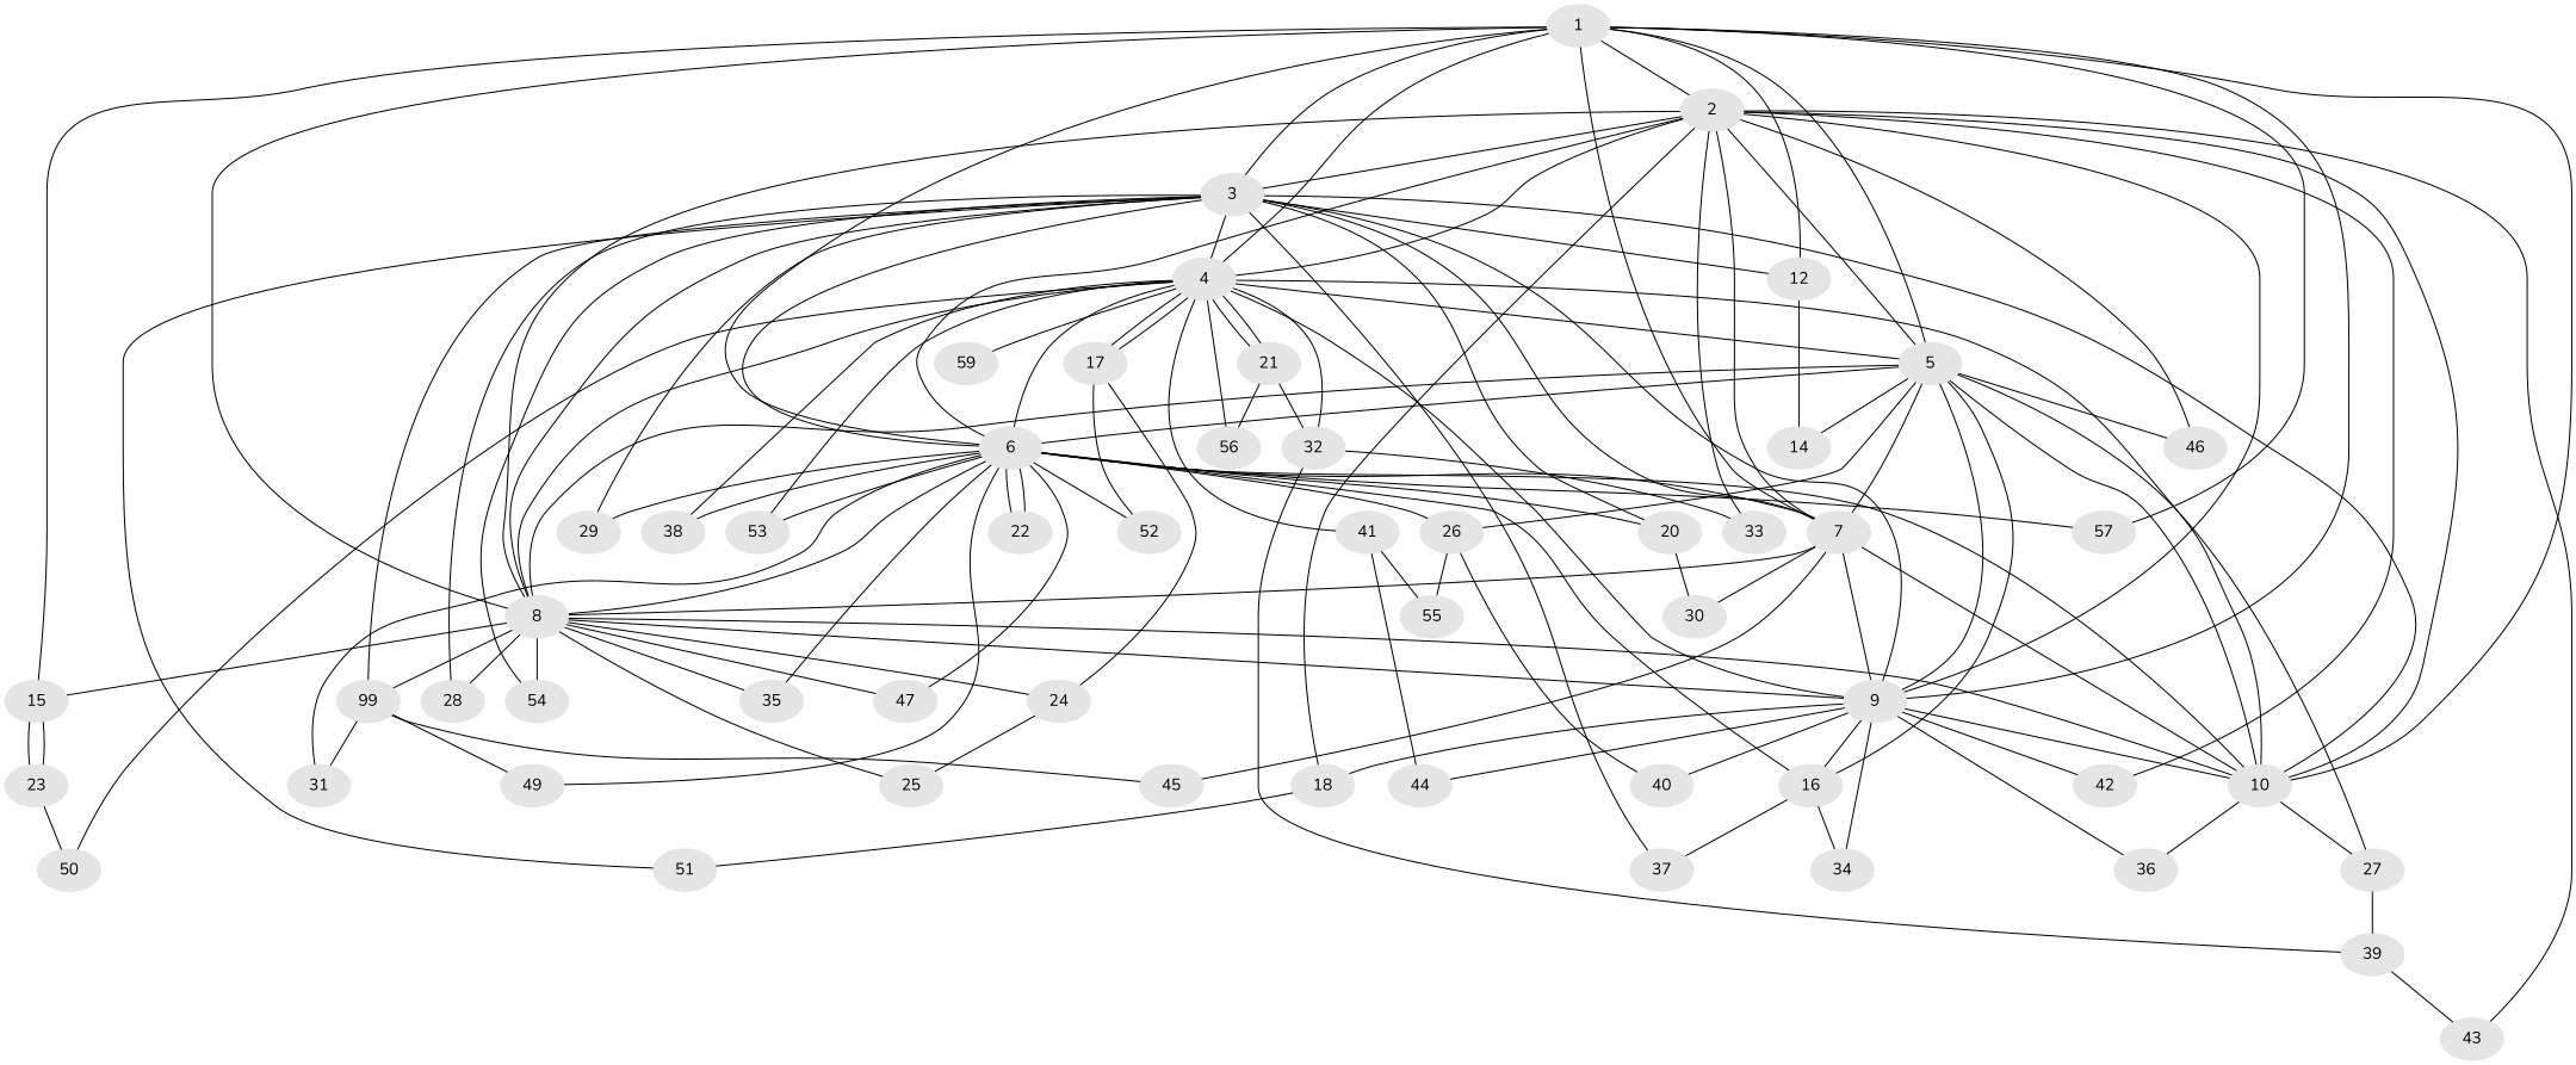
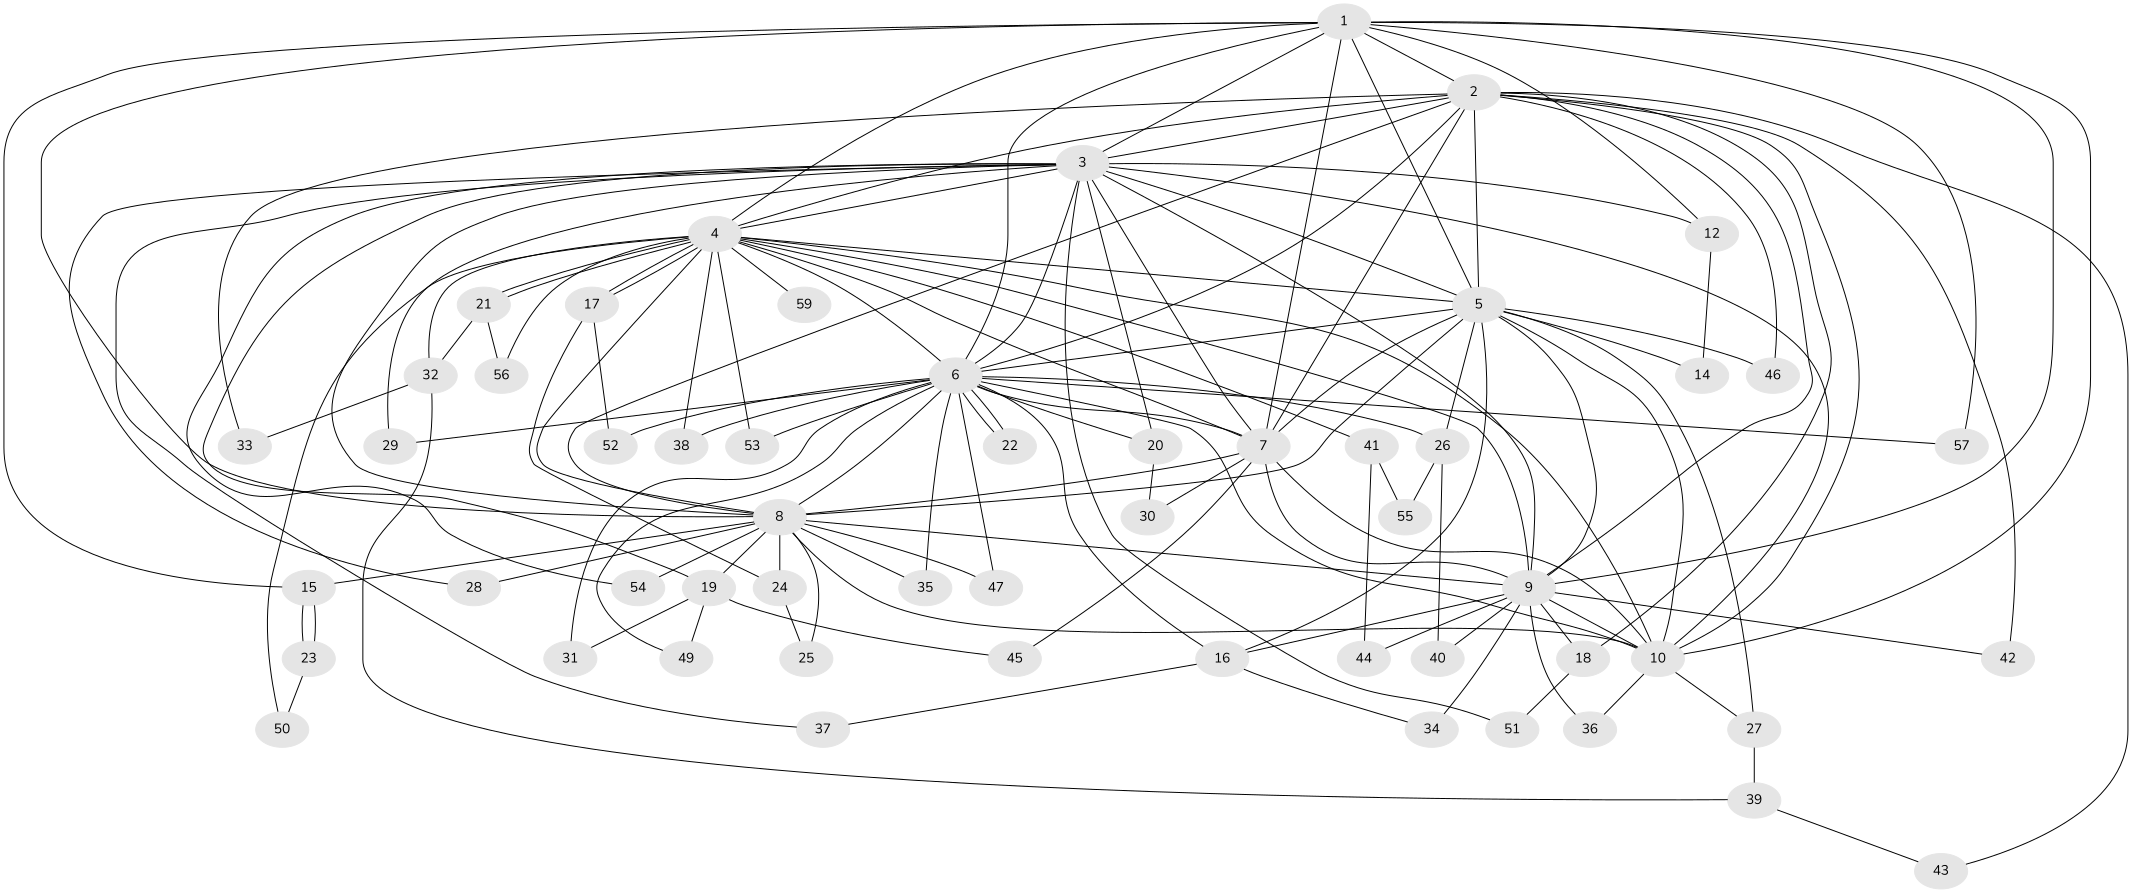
  graph {
    fontname=Nunito
    node [color=gray90 fontname=Nunito style=filled]
    edge [fontname=Nunito]
    1
    2
    3
    4
    5
    6
    7
    8
    9
    10
    12
    15
    57
    18
    33
    42
    43
    46
-   19 [label=99]
+   19
    20
    28
    29
    37
    51
    54
    41
    17
    21
    32
    38
    50
    53
    56
    n34 [label=59]
    14
    16
    26
    27
    22
    31
    35
    47
    49
    52
    30
    45
    24
    25
    34
    36
    40
    44
    23
    55
    39
    1 -- 2
    1 -- 3
    1 -- 4
    1 -- 5
    1 -- 6
    1 -- 7
    1 -- 8
    1 -- 9
    1 -- 10
    1 -- 12
    1 -- 15
    1 -- 57
    2 -- 3
    2 -- 4
    2 -- 5
    2 -- 6
    2 -- 7
    2 -- 8
    2 -- 9
    2 -- 10
    2 -- 18
    2 -- 33
    2 -- 42
    2 -- 43
    2 -- 46
    3 -- 4
+   3 -- 5
    3 -- 6
    3 -- 7
    3 -- 8
    3 -- 9
    3 -- 10
    3 -- 12
    3 -- 19
    3 -- 20
    3 -- 28
    3 -- 29
    3 -- 37
    3 -- 51
    3 -- 54
    4 -- 5
    4 -- 6
+   4 -- 7
    4 -- 8
    4 -- 9
    4 -- 10
    4 -- 41
    4 -- 17
    4 -- 17
    4 -- 21
    4 -- 21
    4 -- 32
    4 -- 38
    4 -- 50
    4 -- 53
    4 -- 56
    4 -- n34
    5 -- 6
    5 -- 7
    5 -- 8
    5 -- 9
    5 -- 10
    5 -- 46
    5 -- 14
    5 -- 16
    5 -- 26
    5 -- 27
    6 -- 7
    6 -- 8
    6 -- 10
    6 -- 57
    6 -- 20
    6 -- 29
    6 -- 38
    6 -- 53
    6 -- 16
    6 -- 26
    6 -- 22
    6 -- 22
    6 -- 31
    6 -- 35
    6 -- 47
    6 -- 49
    6 -- 52
    7 -- 8
    7 -- 9
    7 -- 10
    7 -- 30
    7 -- 45
    8 -- 9
    8 -- 10
    8 -- 15
    8 -- 19
    8 -- 28
    8 -- 54
    8 -- 35
    8 -- 47
    8 -- 24
    8 -- 25
    9 -- 10
    9 -- 18
    9 -- 42
    9 -- 16
    9 -- 34
    9 -- 36
    9 -- 40
    9 -- 44
    10 -- 27
    10 -- 36
    12 -- 14
    15 -- 23
    15 -- 23
    18 -- 51
    19 -- 31
    19 -- 49
    19 -- 45
    20 -- 30
    41 -- 44
    41 -- 55
    17 -- 52
    17 -- 24
    21 -- 32
    21 -- 56
    32 -- 33
    32 -- 39
    16 -- 37
    16 -- 34
    26 -- 40
    26 -- 55
    27 -- 39
    24 -- 25
    23 -- 50
    39 -- 43
  }
